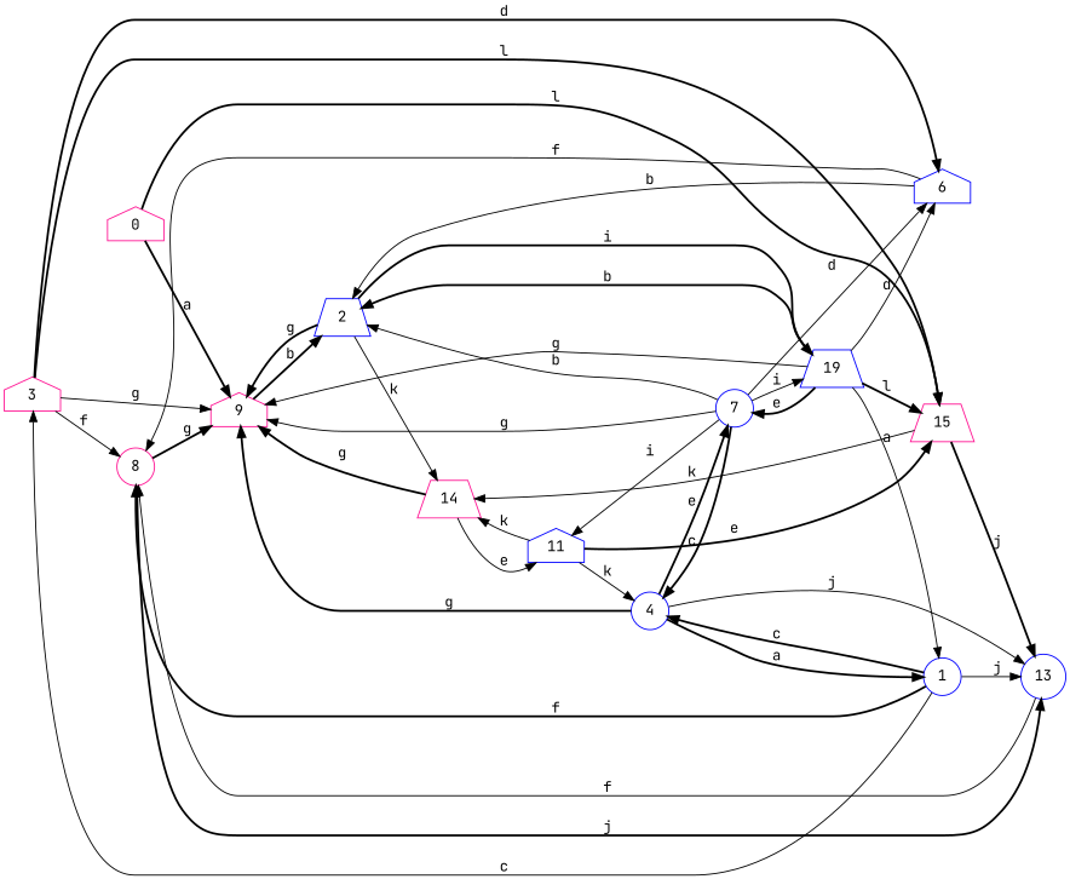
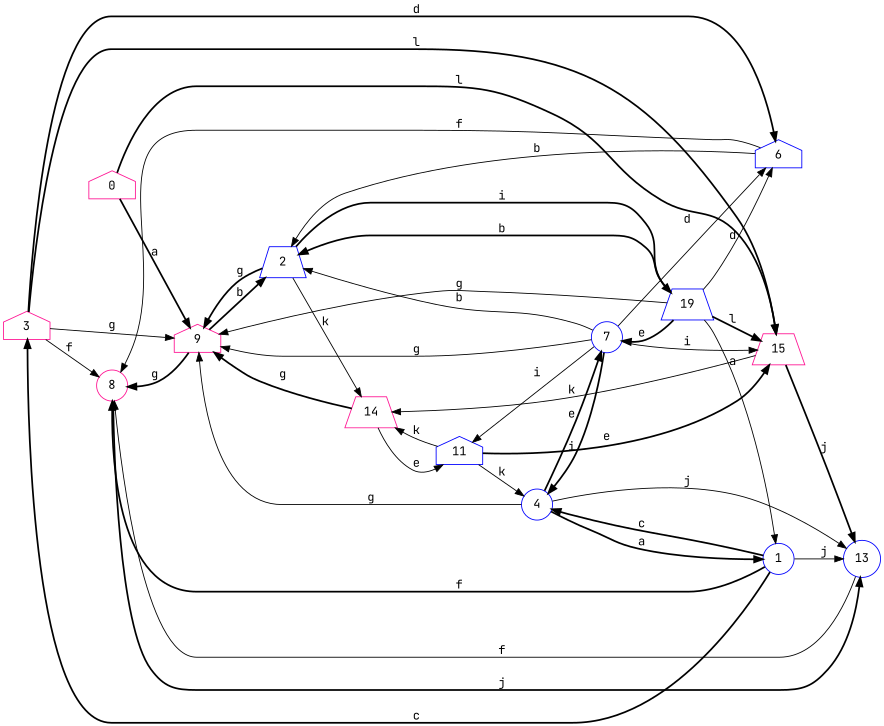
  strict digraph {
    fontname="JetBrains Mono"
    rankdir=LR
    node [color=blue fontname="JetBrains Mono" shape=house]
    edge [fontname="JetBrains Mono" style=solid]
    3 [color=deeppink]
    1 [shape=circle]
    4 [shape=circle]
    8 [color=deeppink shape=circle]
    13 [shape=circle]
    9 [color=deeppink]
    6
    15 [color=deeppink shape=trapezium]
    7 [shape=circle]
    2 [shape=trapezium]
    n11 [label=19 shape=trapezium]
    14 [color=deeppink shape=trapezium]
    11
    0 [color=deeppink]
    3 -> 8 [label=f]
    3 -> 9 [label=g]
    3 -> 6 [label=d style=bold]
    3 -> 15 [label=l style=bold]
-   1 -> 3 [label=c]
+   1 -> 3 [label=c style=bold]
    1 -> 4 [label=c style=bold]
    1 -> 8 [label=f style=bold]
    1 -> 13 [label=j]
    4 -> 1 [label=a style=bold]
    4 -> 13 [label=j]
-   4 -> 9 [label=g style=bold]
+   4 -> 9 [label=g]
    4 -> 7 [label=e style=bold]
    8 -> 13 [label=j style=bold]
-   8 -> 9 [label=g style=bold]
+   9 -> 8 [label=g style=bold]
    13 -> 8 [label=f]
    9 -> 2 [label=b style=bold]
    6 -> 8 [label=f]
    6 -> 2 [label=b]
    15 -> 13 [label=j style=bold]
    15 -> 14 [label=k]
-   7 -> 4 [label=c style=bold]
+   7 -> 4 [label=i style=bold]
    7 -> 9 [label=g]
    7 -> 6 [label=d]
    7 -> 2 [label=b]
-   7 -> n11 [label=i]
+   7 -> 15 [label=i]
    7 -> 11 [label=i]
    2 -> 9 [label=g style=bold]
    2 -> n11 [label=i style=bold]
    2 -> 14 [label=k]
    n11 -> 1 [label=a]
    n11 -> 9 [label=g]
    n11 -> 6 [label=d]
    n11 -> 15 [label=l style=bold]
    n11 -> 7 [label=e style=bold]
    n11 -> 2 [label=b style=bold]
    14 -> 9 [label=g style=bold]
    14 -> 11 [label=e]
    11 -> 4 [label=k]
    11 -> 15 [label=e style=bold]
    11 -> 14 [label=k]
    0 -> 9 [label=a style=bold]
    0 -> 15 [label=l style=bold]
  }
